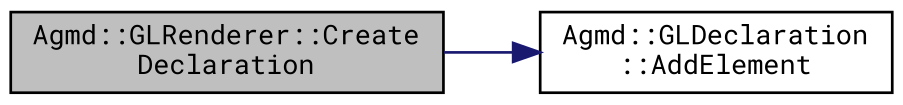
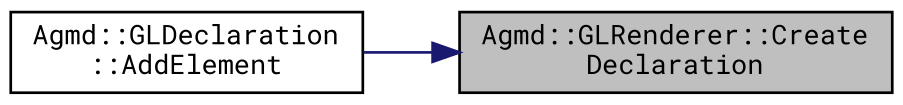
  digraph {
    rankdir=LR
    fontname="Roboto Mono"
    node [color=black fontname="Roboto Mono" fontsize=10 shape=record style=filled]
    n1 [fillcolor=grey75 fontcolor=black height=0.2 label="Agmd::GLRenderer::Create\lDeclaration" width=0.4]
    n2 [fillcolor=white height=0.2 label="Agmd::GLDeclaration\l::AddElement" width=0.4]
-   n1 -> n2 [color=midnightblue fontname="Roboto Mono" fontsize=10 labelfontname=Helvetica labelfontsize=10 style=solid]
+   n2 -> n1 [color=midnightblue fontname="Roboto Mono" fontsize=10 labelfontname=Helvetica labelfontsize=10 style=solid]
  }
